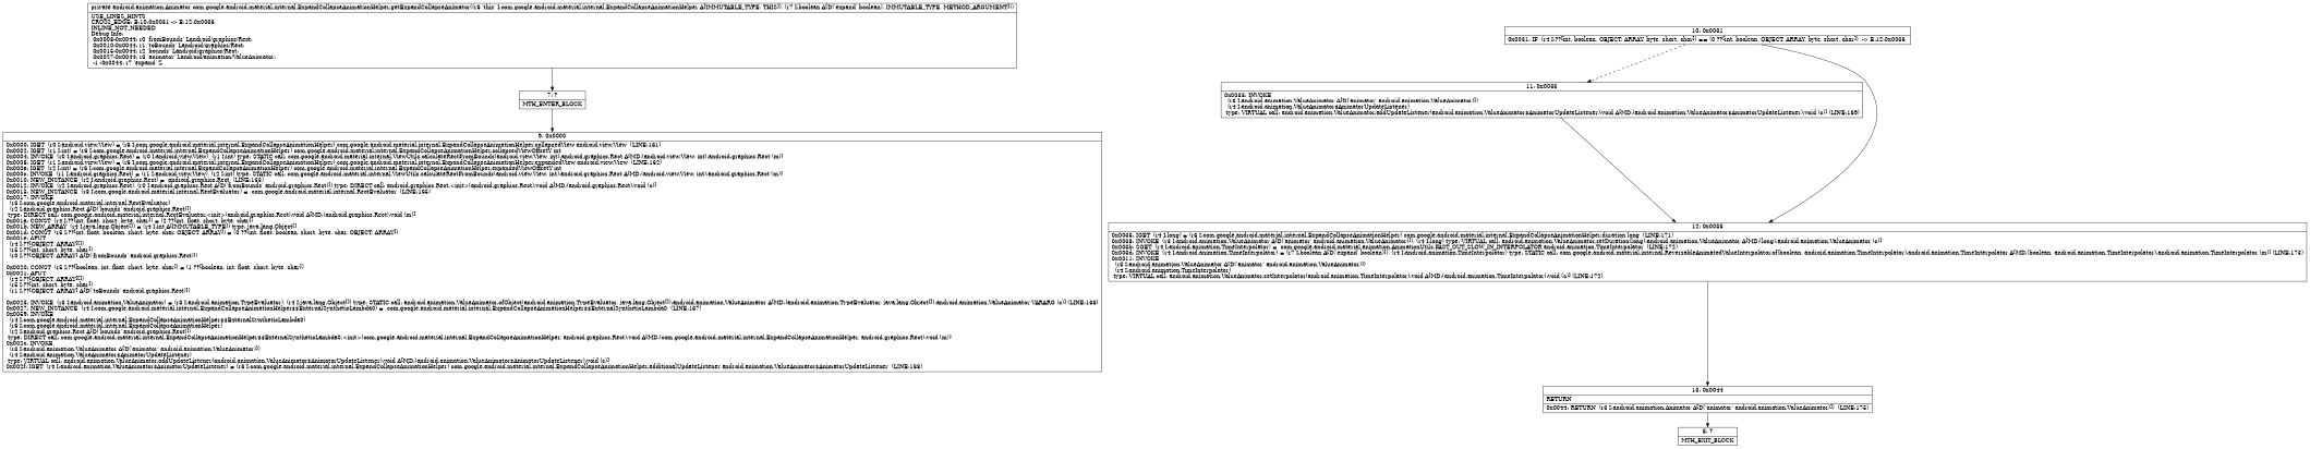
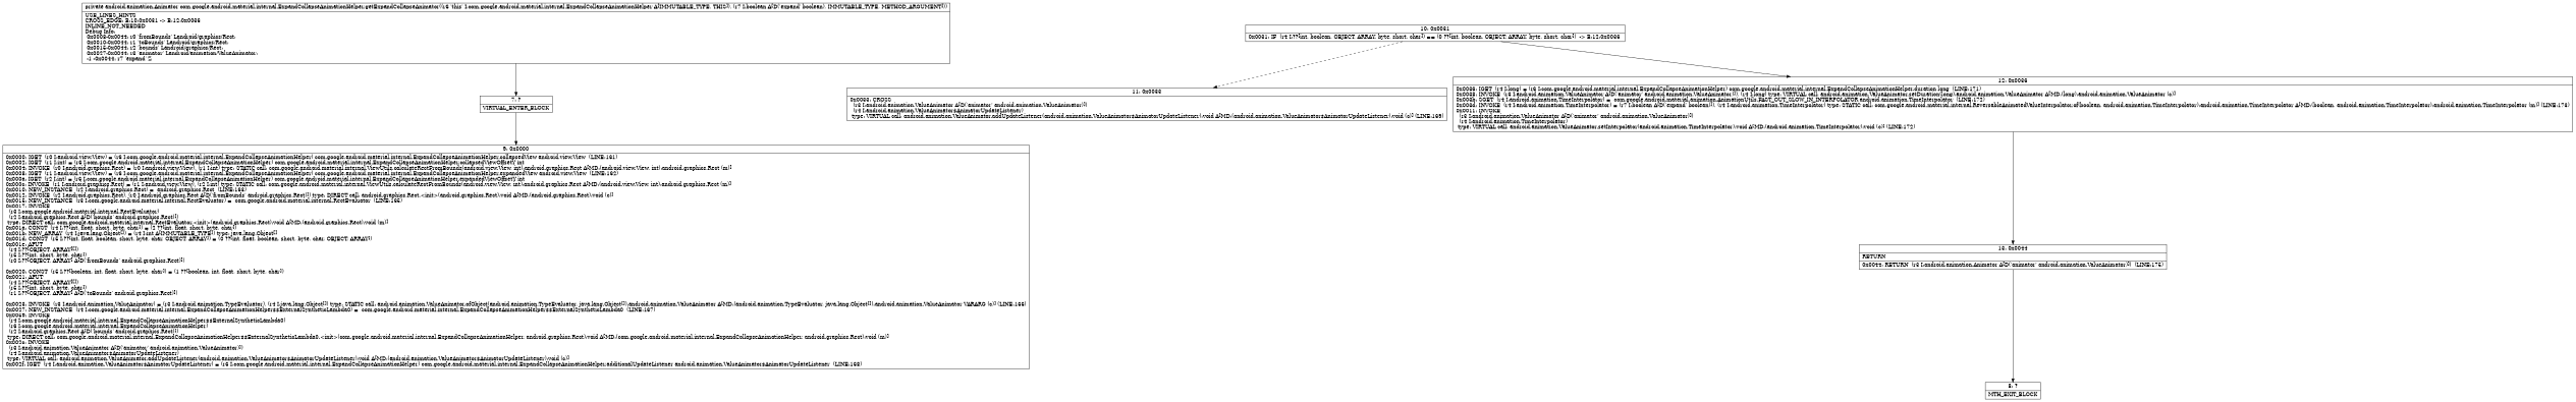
  digraph {
    node [shape=record]
-   n1 [label="{7\:\ ?|MTH_ENTER_BLOCK\l}"]
+   n1 [label="{7\:\ ?|VIRTUAL_ENTER_BLOCK\l}"]
    n2 [label="{9\:\ 0x0000|0x0000: IGET  (r0 I:android.view.View) = (r6 I:com.google.android.material.internal.ExpandCollapseAnimationHelper) com.google.android.material.internal.ExpandCollapseAnimationHelper.collapsedView android.view.View  (LINE:161)\l0x0002: IGET  (r1 I:int) = (r6 I:com.google.android.material.internal.ExpandCollapseAnimationHelper) com.google.android.material.internal.ExpandCollapseAnimationHelper.collapsedViewOffsetY int \l0x0004: INVOKE  (r0 I:android.graphics.Rect) = (r0 I:android.view.View), (r1 I:int) type: STATIC call: com.google.android.material.internal.ViewUtils.calculateRectFromBounds(android.view.View, int):android.graphics.Rect A[MD:(android.view.View, int):android.graphics.Rect (m)]\l0x0008: IGET  (r1 I:android.view.View) = (r6 I:com.google.android.material.internal.ExpandCollapseAnimationHelper) com.google.android.material.internal.ExpandCollapseAnimationHelper.expandedView android.view.View  (LINE:162)\l0x000a: IGET  (r2 I:int) = (r6 I:com.google.android.material.internal.ExpandCollapseAnimationHelper) com.google.android.material.internal.ExpandCollapseAnimationHelper.expandedViewOffsetY int \l0x000c: INVOKE  (r1 I:android.graphics.Rect) = (r1 I:android.view.View), (r2 I:int) type: STATIC call: com.google.android.material.internal.ViewUtils.calculateRectFromBounds(android.view.View, int):android.graphics.Rect A[MD:(android.view.View, int):android.graphics.Rect (m)]\l0x0010: NEW_INSTANCE  (r2 I:android.graphics.Rect) =  android.graphics.Rect  (LINE:163)\l0x0012: INVOKE  (r2 I:android.graphics.Rect), (r0 I:android.graphics.Rect A[D('fromBounds' android.graphics.Rect)]) type: DIRECT call: android.graphics.Rect.\<init\>(android.graphics.Rect):void A[MD:(android.graphics.Rect):void (c)]\l0x0015: NEW_INSTANCE  (r3 I:com.google.android.material.internal.RectEvaluator) =  com.google.android.material.internal.RectEvaluator  (LINE:165)\l0x0017: INVOKE  \l  (r3 I:com.google.android.material.internal.RectEvaluator)\l  (r2 I:android.graphics.Rect A[D('bounds' android.graphics.Rect)])\l type: DIRECT call: com.google.android.material.internal.RectEvaluator.\<init\>(android.graphics.Rect):void A[MD:(android.graphics.Rect):void (m)]\l0x001a: CONST  (r4 I:??[int, float, short, byte, char]) = (2 ??[int, float, short, byte, char]) \l0x001b: NEW_ARRAY  (r4 I:java.lang.Object[]) = (r4 I:int A[IMMUTABLE_TYPE]) type: java.lang.Object[] \l0x001d: CONST  (r5 I:??[int, float, boolean, short, byte, char, OBJECT, ARRAY]) = (0 ??[int, float, boolean, short, byte, char, OBJECT, ARRAY]) \l0x001e: APUT  \l  (r4 I:??[OBJECT, ARRAY][])\l  (r5 I:??[int, short, byte, char])\l  (r0 I:??[OBJECT, ARRAY] A[D('fromBounds' android.graphics.Rect)])\l \l0x0020: CONST  (r5 I:??[boolean, int, float, short, byte, char]) = (1 ??[boolean, int, float, short, byte, char]) \l0x0021: APUT  \l  (r4 I:??[OBJECT, ARRAY][])\l  (r5 I:??[int, short, byte, char])\l  (r1 I:??[OBJECT, ARRAY] A[D('toBounds' android.graphics.Rect)])\l \l0x0023: INVOKE  (r3 I:android.animation.ValueAnimator) = (r3 I:android.animation.TypeEvaluator), (r4 I:java.lang.Object[]) type: STATIC call: android.animation.ValueAnimator.ofObject(android.animation.TypeEvaluator, java.lang.Object[]):android.animation.ValueAnimator A[MD:(android.animation.TypeEvaluator, java.lang.Object[]):android.animation.ValueAnimator VARARG (c)] (LINE:166)\l0x0027: NEW_INSTANCE  (r4 I:com.google.android.material.internal.ExpandCollapseAnimationHelper$$ExternalSyntheticLambda0) =  com.google.android.material.internal.ExpandCollapseAnimationHelper$$ExternalSyntheticLambda0  (LINE:167)\l0x0059: INVOKE  \l  (r4 I:com.google.android.material.internal.ExpandCollapseAnimationHelper$$ExternalSyntheticLambda0)\l  (r6 I:com.google.android.material.internal.ExpandCollapseAnimationHelper)\l  (r2 I:android.graphics.Rect A[D('bounds' android.graphics.Rect)])\l type: DIRECT call: com.google.android.material.internal.ExpandCollapseAnimationHelper$$ExternalSyntheticLambda0.\<init\>(com.google.android.material.internal.ExpandCollapseAnimationHelper, android.graphics.Rect):void A[MD:(com.google.android.material.internal.ExpandCollapseAnimationHelper, android.graphics.Rect):void (m)]\l0x002c: INVOKE  \l  (r3 I:android.animation.ValueAnimator A[D('animator' android.animation.ValueAnimator)])\l  (r4 I:android.animation.ValueAnimator$AnimatorUpdateListener)\l type: VIRTUAL call: android.animation.ValueAnimator.addUpdateListener(android.animation.ValueAnimator$AnimatorUpdateListener):void A[MD:(android.animation.ValueAnimator$AnimatorUpdateListener):void (c)]\l0x002f: IGET  (r4 I:android.animation.ValueAnimator$AnimatorUpdateListener) = (r6 I:com.google.android.material.internal.ExpandCollapseAnimationHelper) com.google.android.material.internal.ExpandCollapseAnimationHelper.additionalUpdateListener android.animation.ValueAnimator$AnimatorUpdateListener  (LINE:168)\l}"]
    n3 [label="{10\:\ 0x0031|0x0031: IF  (r4 I:??[int, boolean, OBJECT, ARRAY, byte, short, char]) == (0 ??[int, boolean, OBJECT, ARRAY, byte, short, char])  \-\> B:12:0x0036 \l}"]
-   n4 [label="{11\:\ 0x0033|0x0033: INVOKE  \l  (r3 I:android.animation.ValueAnimator A[D('animator' android.animation.ValueAnimator)])\l  (r4 I:android.animation.ValueAnimator$AnimatorUpdateListener)\l type: VIRTUAL call: android.animation.ValueAnimator.addUpdateListener(android.animation.ValueAnimator$AnimatorUpdateListener):void A[MD:(android.animation.ValueAnimator$AnimatorUpdateListener):void (c)] (LINE:169)\l}"]
+   n4 [label="{11\:\ 0x0033|0x0033: CROSS  \l  (r3 I:android.animation.ValueAnimator A[D('animator' android.animation.ValueAnimator)])\l  (r4 I:android.animation.ValueAnimator$AnimatorUpdateListener)\l type: VIRTUAL call: android.animation.ValueAnimator.addUpdateListener(android.animation.ValueAnimator$AnimatorUpdateListener):void A[MD:(android.animation.ValueAnimator$AnimatorUpdateListener):void (c)] (LINE:169)\l}"]
    n5 [label="{12\:\ 0x0036|0x0036: IGET  (r4 I:long) = (r6 I:com.google.android.material.internal.ExpandCollapseAnimationHelper) com.google.android.material.internal.ExpandCollapseAnimationHelper.duration long  (LINE:171)\l0x0038: INVOKE  (r3 I:android.animation.ValueAnimator A[D('animator' android.animation.ValueAnimator)]), (r4 I:long) type: VIRTUAL call: android.animation.ValueAnimator.setDuration(long):android.animation.ValueAnimator A[MD:(long):android.animation.ValueAnimator (c)]\l0x003b: SGET  (r4 I:android.animation.TimeInterpolator) =  com.google.android.material.animation.AnimationUtils.FAST_OUT_SLOW_IN_INTERPOLATOR android.animation.TimeInterpolator  (LINE:172)\l0x003d: INVOKE  (r4 I:android.animation.TimeInterpolator) = (r7 I:boolean A[D('expand' boolean)]), (r4 I:android.animation.TimeInterpolator) type: STATIC call: com.google.android.material.internal.ReversableAnimatedValueInterpolator.of(boolean, android.animation.TimeInterpolator):android.animation.TimeInterpolator A[MD:(boolean, android.animation.TimeInterpolator):android.animation.TimeInterpolator (m)] (LINE:173)\l0x0011: INVOKE  \l  (r3 I:android.animation.ValueAnimator A[D('animator' android.animation.ValueAnimator)])\l  (r4 I:android.animation.TimeInterpolator)\l type: VIRTUAL call: android.animation.ValueAnimator.setInterpolator(android.animation.TimeInterpolator):void A[MD:(android.animation.TimeInterpolator):void (c)] (LINE:172)\l}"]
    n6 [label="{13\:\ 0x0044|RETURN\l|0x0044: RETURN  (r3 I:android.animation.Animator A[D('animator' android.animation.ValueAnimator)])  (LINE:175)\l}"]
    n7 [label="{8\:\ ?|MTH_EXIT_BLOCK\l}"]
    n8 [label="{private android.animation.Animator com.google.android.material.internal.ExpandCollapseAnimationHelper.getExpandCollapseAnimator((r6 'this' I:com.google.android.material.internal.ExpandCollapseAnimationHelper A[IMMUTABLE_TYPE, THIS]), (r7 I:boolean A[D('expand' boolean), IMMUTABLE_TYPE, METHOD_ARGUMENT]))  | USE_LINES_HINTS\lCROSS_EDGE: B:10:0x0031 \-\> B:12:0x0036\lINLINE_NOT_NEEDED\lDebug Info:\l  0x0008\-0x0044: r0 'fromBounds' Landroid\/graphics\/Rect;\l  0x0010\-0x0044: r1 'toBounds' Landroid\/graphics\/Rect;\l  0x0015\-0x0044: r2 'bounds' Landroid\/graphics\/Rect;\l  0x0027\-0x0044: r3 'animator' Landroid\/animation\/ValueAnimator;\l  \-1 \-0x0044: r7 'expand' Z\l}"]
    n1 -> n2
    n3 -> n4 [style=dashed]
    n3 -> n5
-   n4 -> n5
    n5 -> n6
    n6 -> n7
    n8 -> n1
  }
